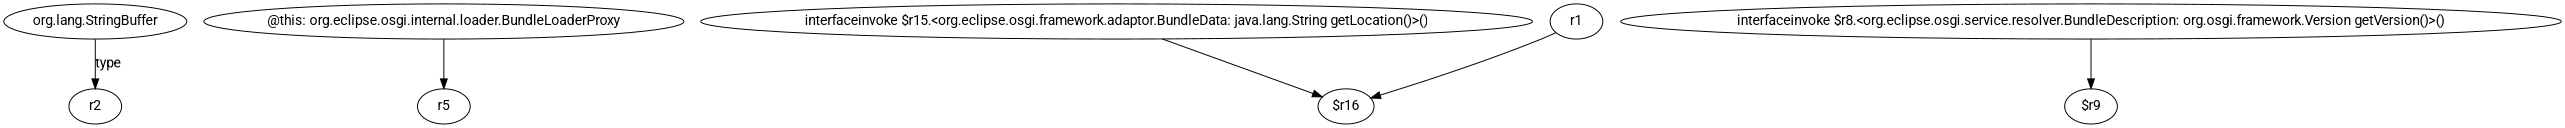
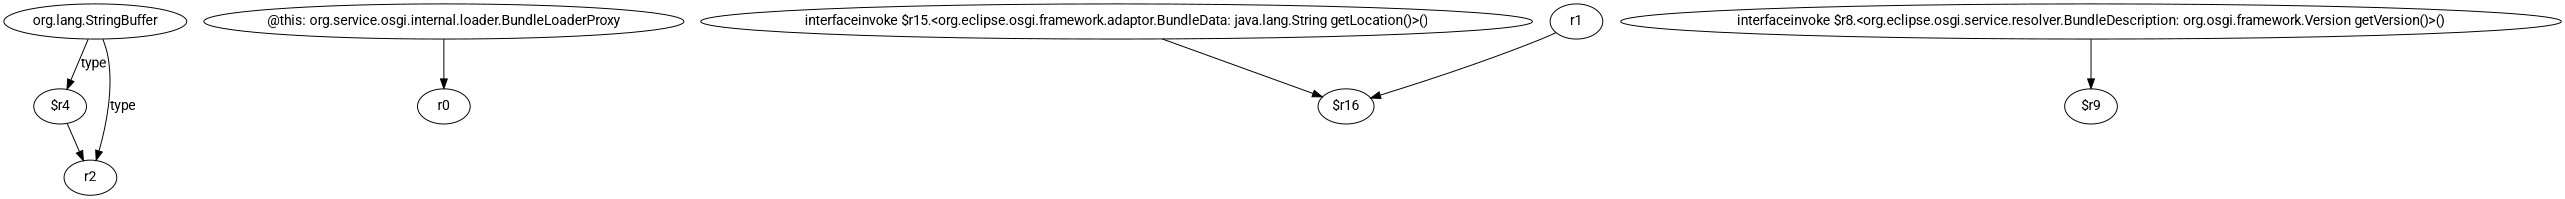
  digraph {
    fontname=Roboto
    node [fontname=Roboto]
    edge [fontname=Roboto]
+   n1 [label="$r4"]
    n2 [label=r2]
-   n3 [label="@this: org.eclipse.osgi.internal.loader.BundleLoaderProxy"]
-   n4 [label=r5]
+   n3 [label="@this: org.service.osgi.internal.loader.BundleLoaderProxy"]
+   n4 [label=r0]
    n5 [label="interfaceinvoke $r15.<org.eclipse.osgi.framework.adaptor.BundleData: java.lang.String getLocation()>()"]
    n6 [label="$r16"]
    n7 [label="org.lang.StringBuffer"]
    n8 [label=r1]
    n9 [label="interfaceinvoke $r8.<org.eclipse.osgi.service.resolver.BundleDescription: org.osgi.framework.Version getVersion()>()"]
    n10 [label="$r9"]
+   n1 -> n2
    n3 -> n4
    n5 -> n6
+   n7 -> n1 [label=type]
    n7 -> n2 [label=type]
    n8 -> n6
    n9 -> n10
  }
